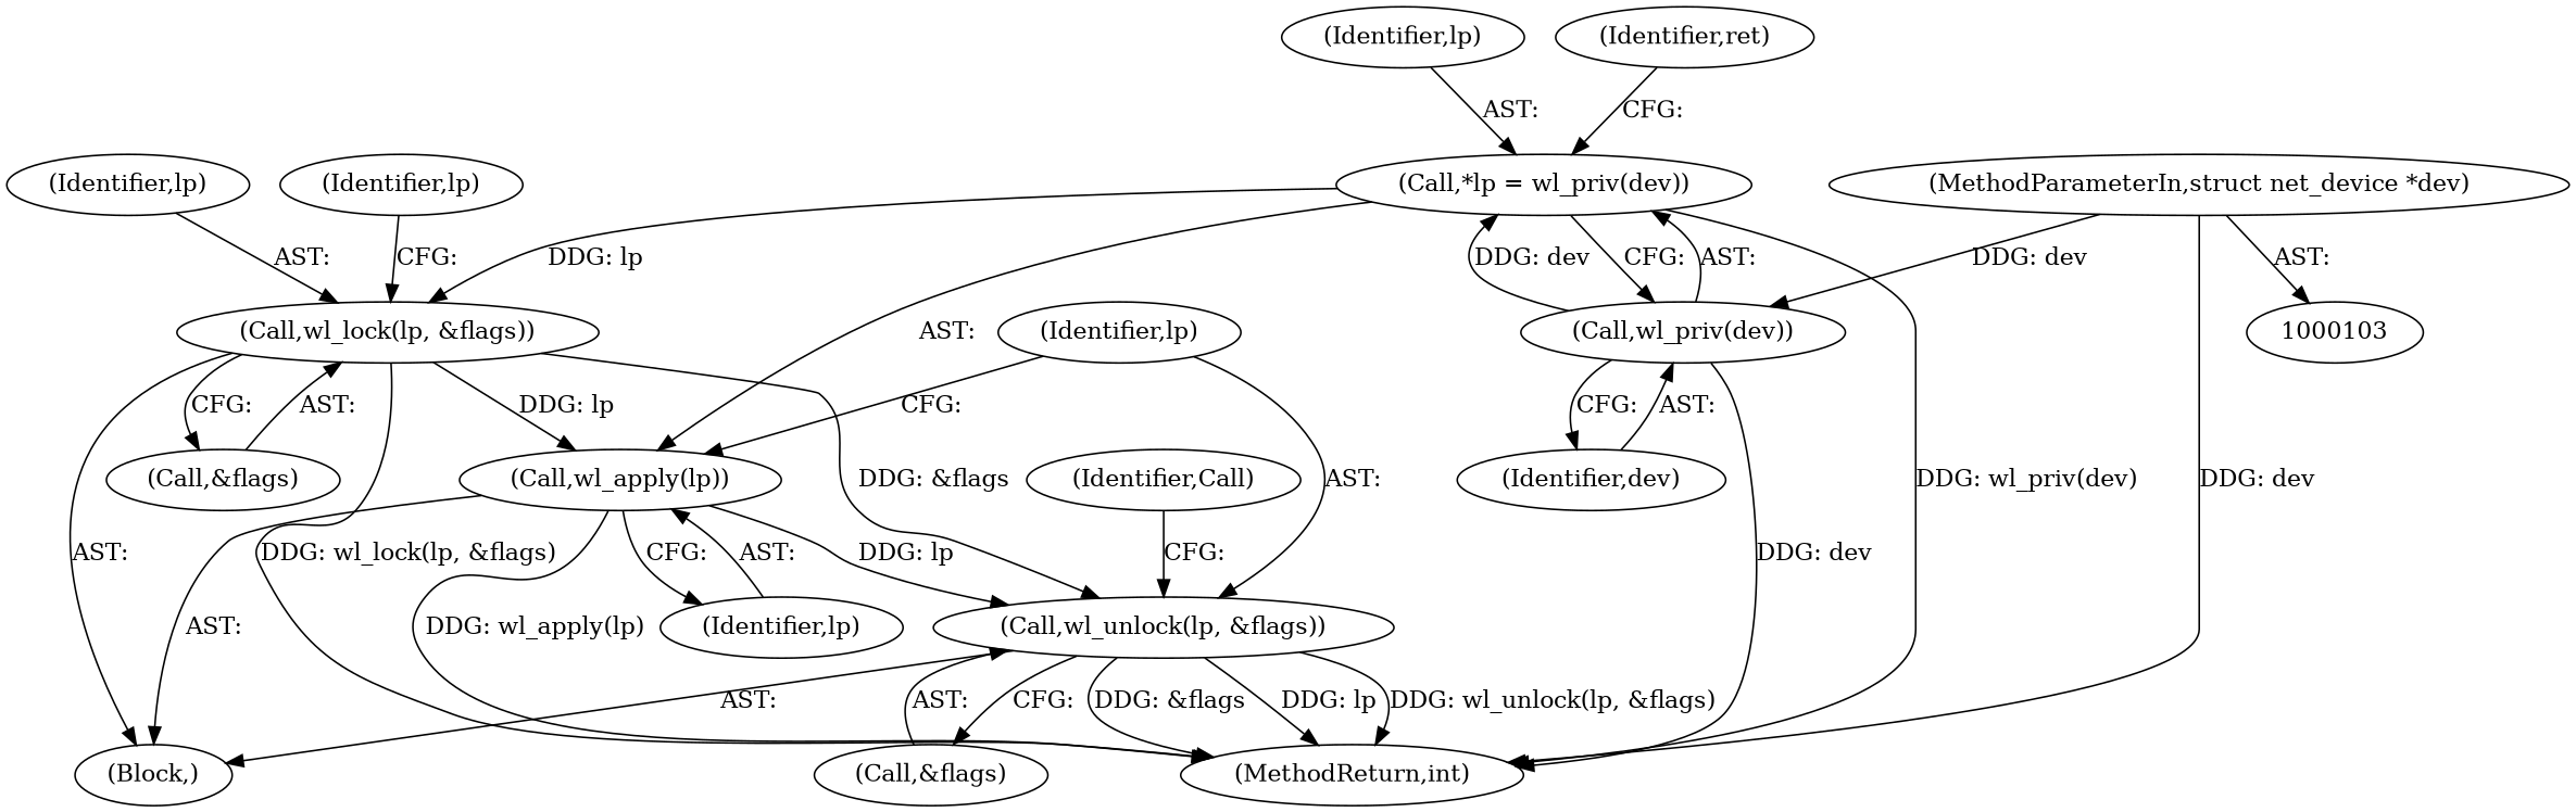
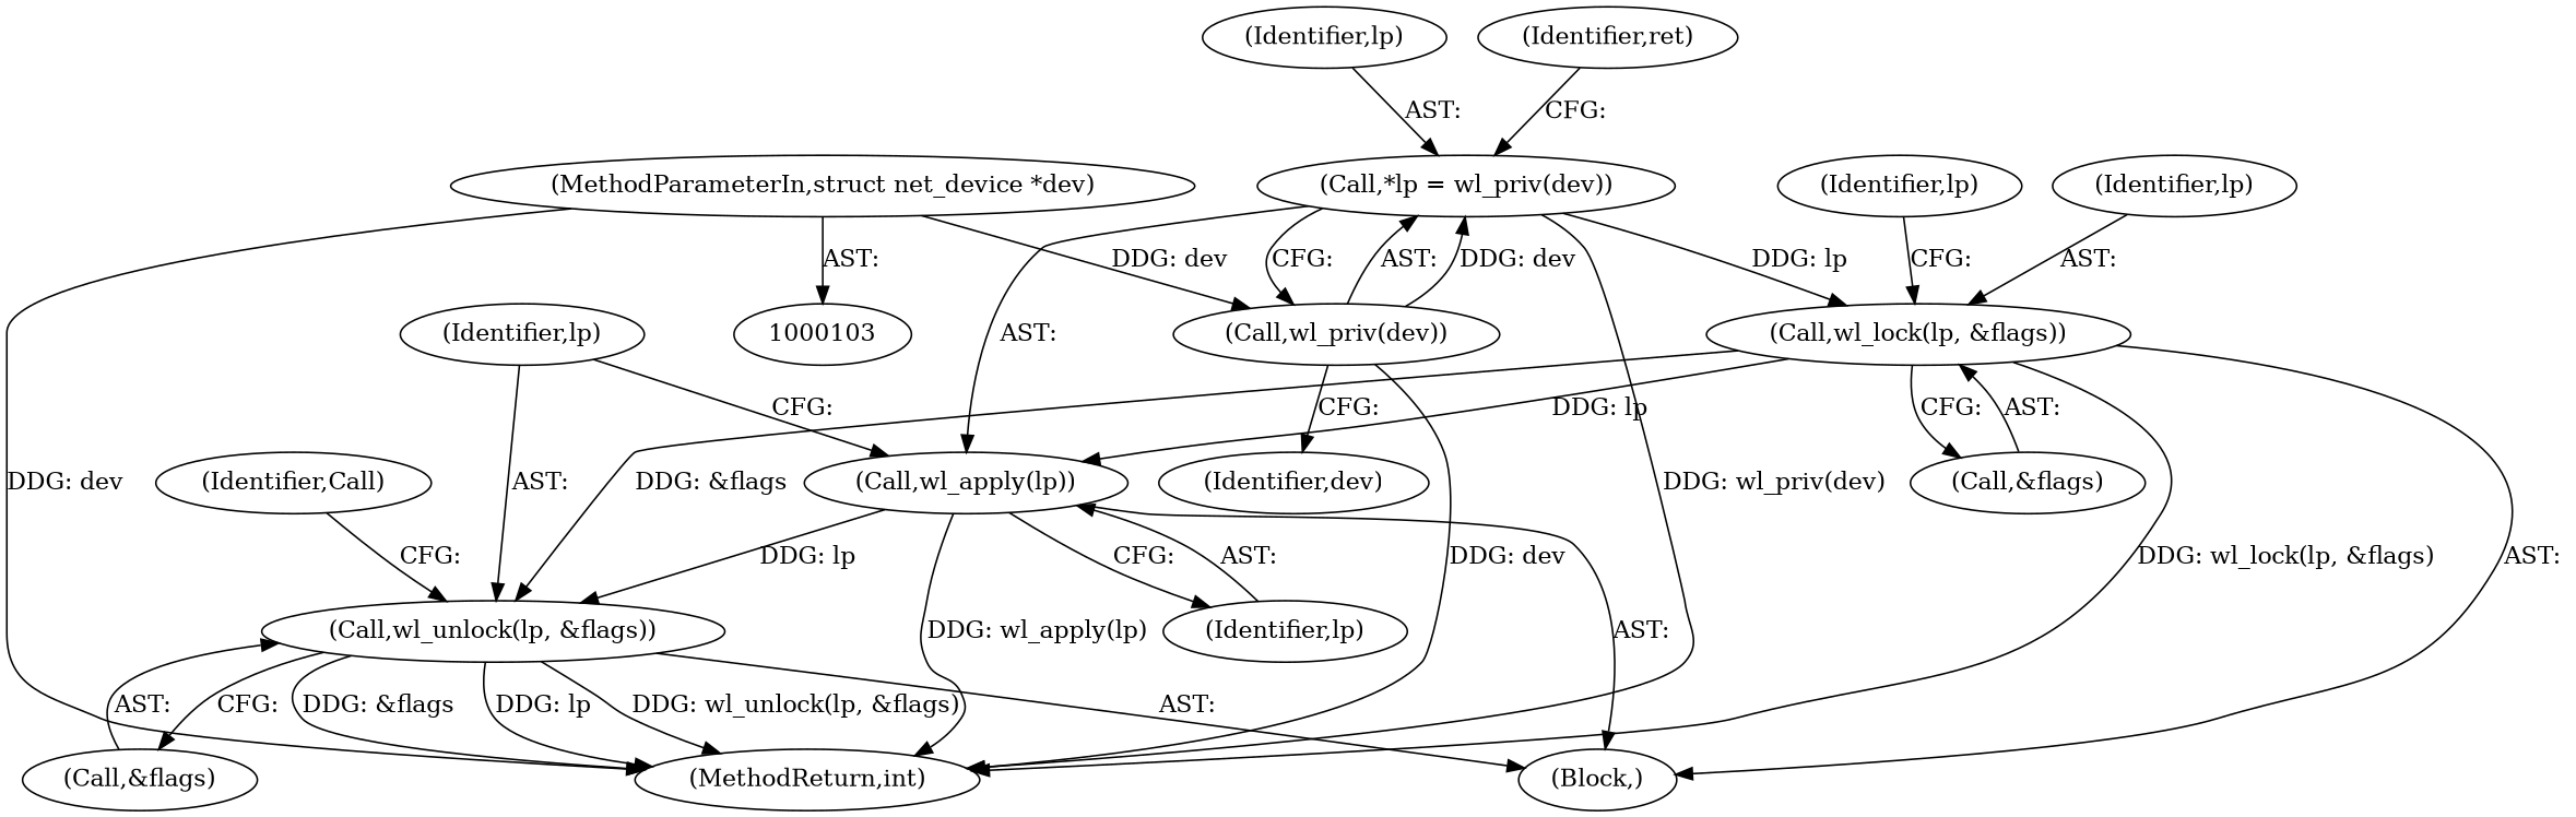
  digraph {
    n1 [label="(Call,*lp = wl_priv(dev))"]
    n2 [label="(Call,wl_priv(dev))"]
    n3 [label="(Call,wl_lock(lp, &flags))"]
    n4 [label="(MethodReturn,int)"]
    n5 [label="(Call,wl_apply(lp))"]
    n6 [label="(Identifier,dev)"]
    n7 [label="(Block,)"]
    n8 [label="(Call,wl_unlock(lp, &flags))"]
    n9 [label="(Call,&flags)"]
    n10 [label="(MethodParameterIn,struct net_device *dev)"]
    1000103
    n12 [label="(Identifier,lp)"]
    n13 [label="(Call,&flags)"]
    n14 [label="(Identifier,lp)"]
    n15 [label="(Identifier,lp)"]
    n16 [label="(Identifier,ret)"]
    n17 [label="(Identifier,lp)"]
    n18 [label="(Identifier,lp)"]
    n19 [label="(Identifier,Call)"]
    n1 -> n2 [label="CFG: "]
    n1 -> n3 [label="DDG: lp"]
    n1 -> n4 [label="DDG: wl_priv(dev)"]
    n1 -> n5 [label="AST: "]
    n2 -> n1 [label="AST: "]
    n2 -> n1 [label="DDG: dev"]
    n2 -> n4 [label="DDG: dev"]
    n2 -> n6 [label="CFG: "]
    n3 -> n4 [label="DDG: wl_lock(lp, &flags)"]
    n3 -> n5 [label="DDG: lp"]
    n3 -> n7 [label="AST: "]
    n3 -> n8 [label="DDG: &flags"]
    n3 -> n9 [label="CFG: "]
    n5 -> n4 [label="DDG: wl_apply(lp)"]
    n5 -> n7 [label="AST: "]
    n5 -> n8 [label="DDG: lp"]
    n5 -> n12 [label="CFG: "]
-   n6 -> n2 [label="AST: "]
    n8 -> n4 [label="DDG: &flags"]
    n8 -> n4 [label="DDG: lp"]
    n8 -> n4 [label="DDG: wl_unlock(lp, &flags)"]
    n8 -> n7 [label="AST: "]
    n8 -> n13 [label="CFG: "]
    n9 -> n3 [label="AST: "]
    n10 -> n2 [label="DDG: dev"]
    n10 -> n4 [label="DDG: dev"]
    n10 -> 1000103 [label="AST: "]
    n12 -> n5 [label="AST: "]
    n13 -> n8 [label="AST: "]
    n14 -> n3 [label="CFG: "]
    n15 -> n1 [label="AST: "]
    n16 -> n1 [label="CFG: "]
    n17 -> n3 [label="AST: "]
    n18 -> n5 [label="CFG: "]
    n18 -> n8 [label="AST: "]
    n19 -> n8 [label="CFG: "]
  }
